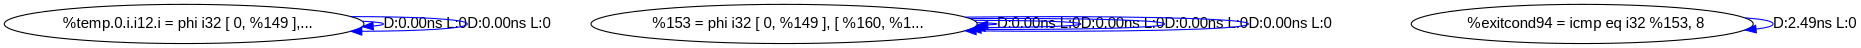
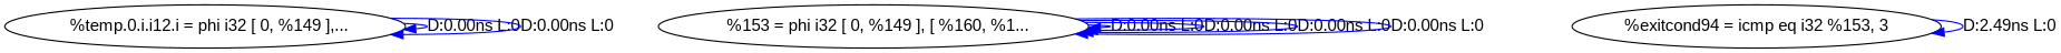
  digraph {
    fontname="Liberation Sans"
    node [fontname="Liberation Sans"]
    edge [color=blue fontname="Liberation Sans"]
    n1 [label="  %temp.0.i.i12.i = phi i32 [ 0, %149 ],..."]
    n2 [label="  %153 = phi i32 [ 0, %149 ], [ %160, %1..."]
-   n3 [label="  %exitcond94 = icmp eq i32 %153, 8"]
+   n3 [label="%exitcond94 = icmp eq i32 %153, 3"]
    n1 -> n1 [label="D:0.00ns L:0"]
    n1 -> n1 [label="D:0.00ns L:0"]
    n2 -> n2 [label="D:0.00ns L:0"]
    n2 -> n2 [label="D:0.00ns L:0"]
    n2 -> n2 [label="D:0.00ns L:0"]
    n2 -> n2 [label="D:0.00ns L:0"]
    n3 -> n3 [label="D:2.49ns L:0"]
  }
